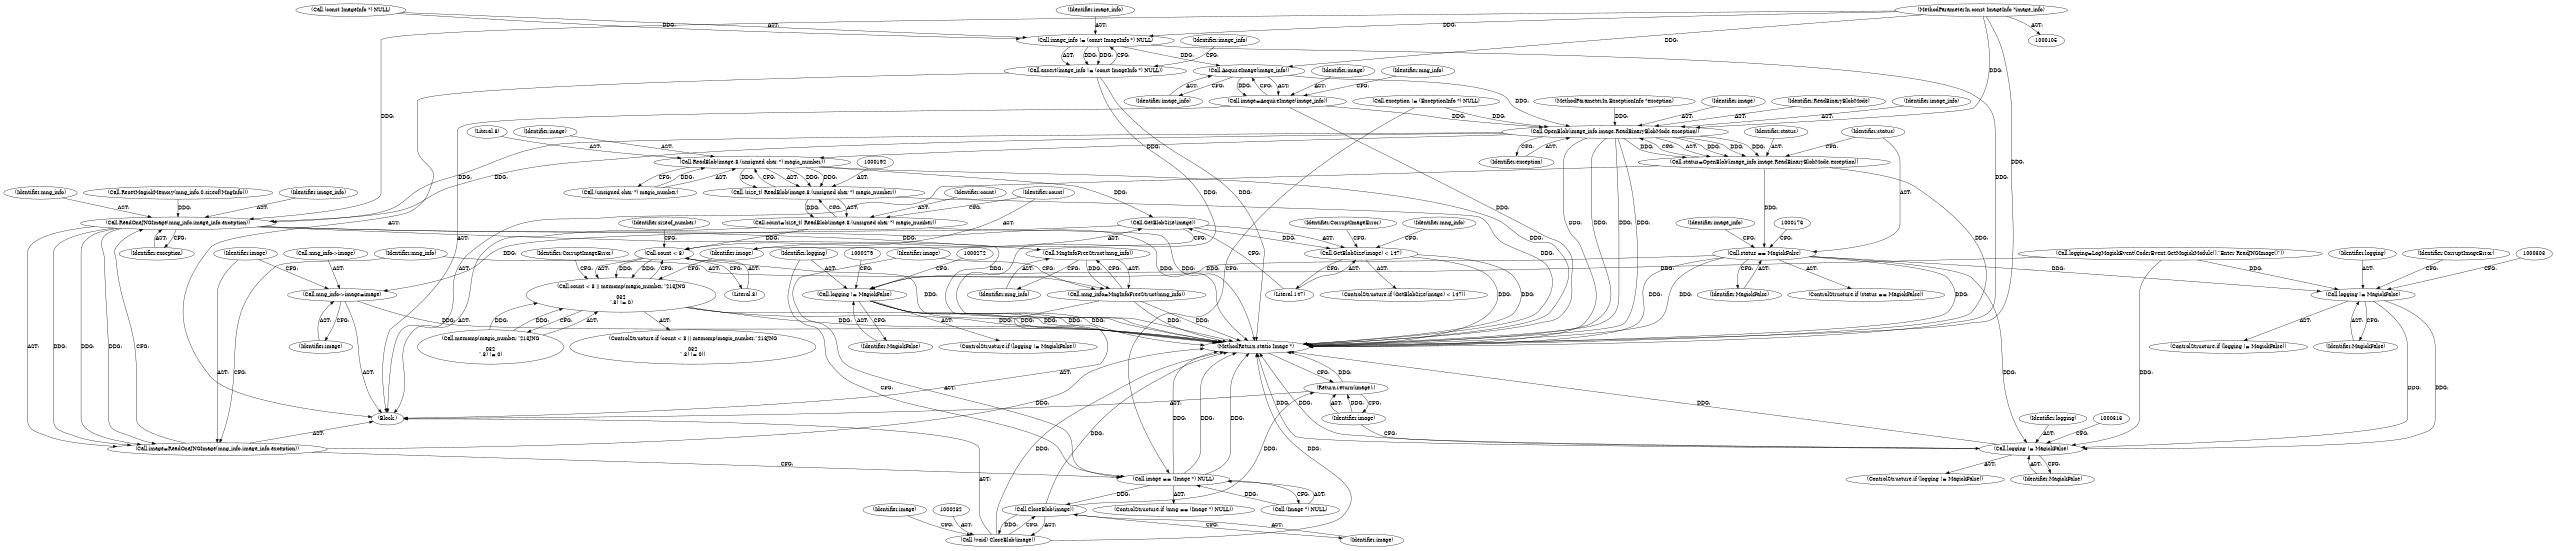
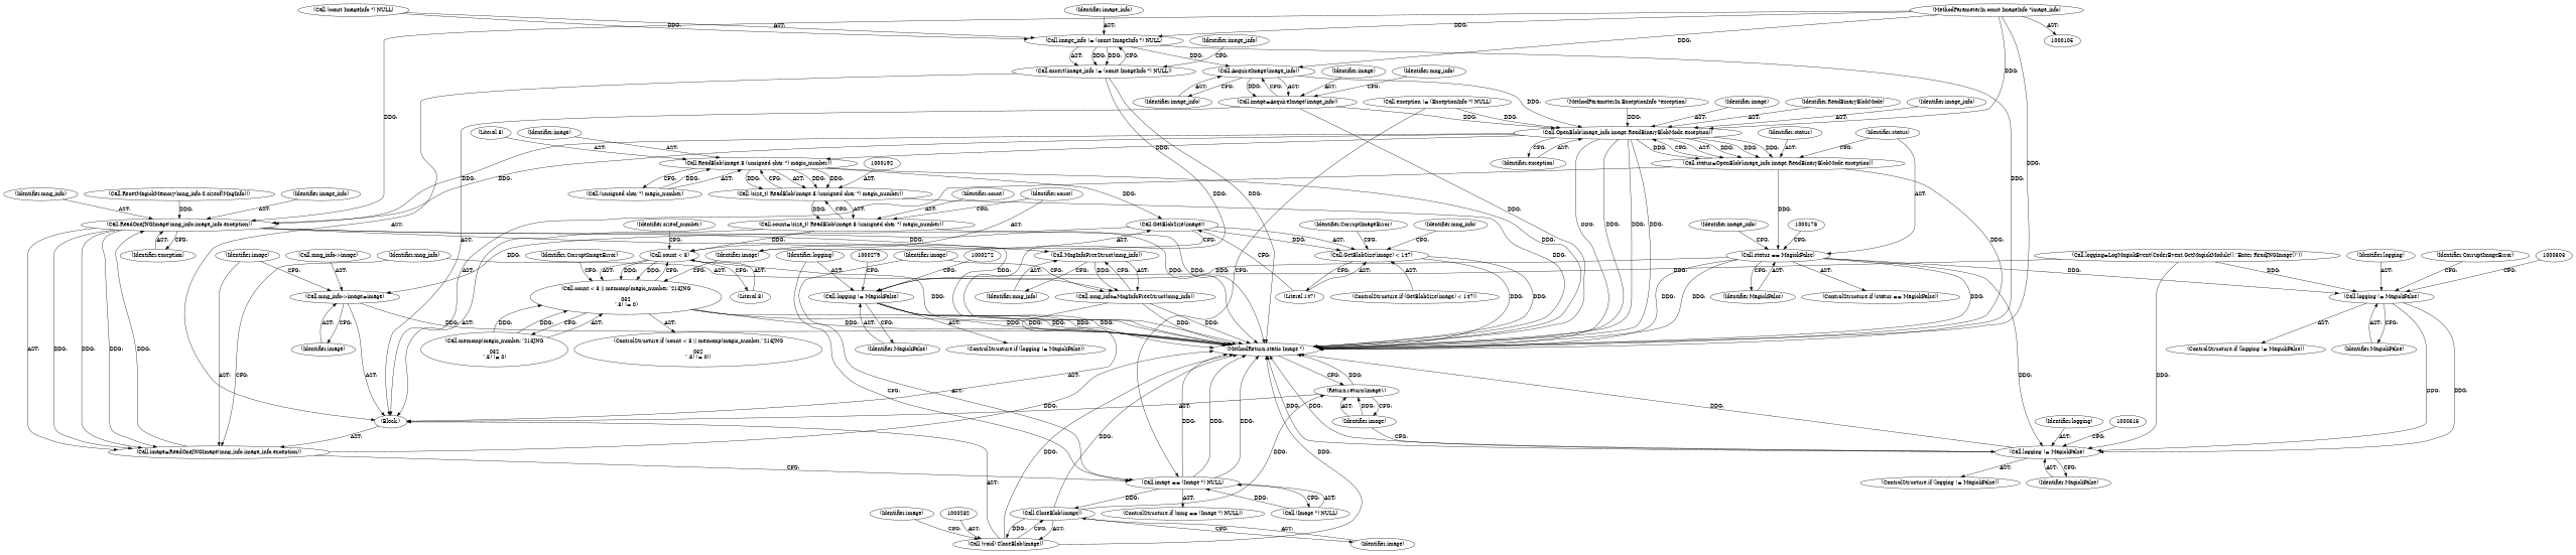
  digraph {
    n1 [label="(MethodParameterIn,const ImageInfo *image_info)"]
    n2 [label="(Call,image_info != (const ImageInfo *) NULL)"]
    n3 [label="(Call,AcquireImage(image_info))"]
    n4 [label="(Call,OpenBlob(image_info,image,ReadBinaryBlobMode,exception))"]
    n5 [label="(Call,ReadOneJNGImage(mng_info,image_info,exception))"]
    n6 [label="(MethodReturn,static Image *)"]
    1000105
    n8 [label="(Call,assert(image_info != (const ImageInfo *) NULL))"]
    n9 [label="(Call,image=AcquireImage(image_info))"]
    n10 [label="(Identifier,image_info)"]
    n11 [label="(Call,status=OpenBlob(image_info,image,ReadBinaryBlobMode,exception))"]
    n12 [label="(Call,ReadBlob(image,8,(unsigned char *) magic_number))"]
    n13 [label="(Identifier,exception)"]
    n14 [label="(Call,image=ReadOneJNGImage(mng_info,image_info,exception))"]
    n15 [label="(Call,MngInfoFreeStruct(mng_info))"]
    n16 [label="(Identifier,exception)"]
    n17 [label="(Return,return(image);)"]
    n18 [label="(Block,)"]
    n19 [label="(Call,(const ImageInfo *) NULL)"]
    n20 [label="(Call,status == MagickFalse)"]
    n21 [label="(Call,(size_t) ReadBlob(image,8,(unsigned char *) magic_number))"]
    n22 [label="(Call,GetBlobSize(image))"]
    n23 [label="(Call,(unsigned char *) magic_number)"]
    n24 [label="(Call,logging != MagickFalse)"]
    n25 [label="(Call,logging != MagickFalse)"]
    n26 [label="(Call,logging != MagickFalse)"]
    n27 [label="(ControlStructure,if (status == MagickFalse))"]
    n28 [label="(Identifier,MagickFalse)"]
    n29 [label="(ControlStructure,if (logging != MagickFalse))"]
    n30 [label="(Identifier,MagickFalse)"]
    n31 [label="(Identifier,MagickFalse)"]
    n32 [label="(ControlStructure,if (logging != MagickFalse))"]
    n33 [label="(Identifier,MagickFalse)"]
    n34 [label="(ControlStructure,if (logging != MagickFalse))"]
    n35 [label="(Call,count=(size_t) ReadBlob(image,8,(unsigned char *) magic_number))"]
    n36 [label="(Call,GetBlobSize(image) < 147)"]
    n37 [label="(Call,mng_info->image=image)"]
    n38 [label="(Identifier,image)"]
    n39 [label="(Call,count < 8)"]
    n40 [label="(Call,count < 8 || memcmp(magic_number,\"\213JNG\r\n\032\n\",8) != 0)"]
    n41 [label="(Literal,8)"]
    n42 [label="(Call,memcmp(magic_number,\"\213JNG\r\n\032\n\",8) != 0)"]
    n43 [label="(ControlStructure,if (count < 8 || memcmp(magic_number,\"\213JNG\r\n\032\n\",8) != 0))"]
    n44 [label="(Literal,147)"]
    n45 [label="(ControlStructure,if (GetBlobSize(image) < 147))"]
    n46 [label="(Identifier,image)"]
    n47 [label="(Call,image == (Image *) NULL)"]
    n48 [label="(Call,mng_info=MngInfoFreeStruct(mng_info))"]
    n49 [label="(Identifier,mng_info)"]
    n50 [label="(Call,CloseBlob(image))"]
    n51 [label="(ControlStructure,if (mng == (Image *) NULL))"]
    n52 [label="(Call,(Image *) NULL)"]
    n53 [label="(Call,(void) CloseBlob(image))"]
    n54 [label="(Identifier,image)"]
    n55 [label="(Identifier,image)"]
    n56 [label="(Call,logging=LogMagickEvent(CoderEvent,GetMagickModule(),\"Enter ReadJNGImage()\"))"]
    n57 [label="(Literal,8)"]
    n58 [label="(Identifier,image)"]
    n59 [label="(Identifier,CorruptImageError)"]
    n60 [label="(Call,ResetMagickMemory(mng_info,0,sizeof(MngInfo)))"]
    n61 [label="(MethodParameterIn,ExceptionInfo *exception)"]
    n62 [label="(Identifier,image_info)"]
    n63 [label="(Identifier,image)"]
    n64 [label="(Identifier,image)"]
    n65 [label="(Identifier,logging)"]
    n66 [label="(Identifier,status)"]
    n67 [label="(Identifier,count)"]
    n68 [label="(Identifier,image_info)"]
    n69 [label="(Identifier,image_info)"]
    n70 [label="(Identifier,mng_info)"]
    n71 [label="(Identifier,CorruptImageError)"]
    n72 [label="(Identifier,status)"]
    n73 [label="(Identifier,mng_info)"]
    n74 [label="(Identifier,image)"]
    n75 [label="(Identifier,ReadBinaryBlobMode)"]
    n76 [label="(Identifier,sizeof_number)"]
    n77 [label="(Identifier,mng_info)"]
    n78 [label="(Identifier,mng_info)"]
    n79 [label="(Identifier,image)"]
    n80 [label="(Call,exception != (ExceptionInfo *) NULL)"]
    n81 [label="(Identifier,logging)"]
    n82 [label="(Call,mng_info->image)"]
    n83 [label="(Identifier,CorruptImageError)"]
    n84 [label="(Identifier,image_info)"]
    n85 [label="(Identifier,image_info)"]
    n86 [label="(Identifier,count)"]
    n87 [label="(Identifier,logging)"]
    n88 [label="(Identifier,image)"]
    1000176
    1000272
    1000279
    1000303
    1000316
    1000192
    1000282
    n1 -> n2 [label="DDG: "]
    n1 -> n3 [label="DDG: "]
    n1 -> n4 [label="DDG: "]
    n1 -> n5 [label="DDG: "]
    n1 -> n6 [label="DDG: "]
    n1 -> 1000105 [label="AST: "]
    n2 -> n3 [label="DDG: "]
    n2 -> n6 [label="DDG: "]
    n2 -> n8 [label="AST: "]
    n2 -> n8 [label="DDG: "]
    n2 -> n8 [label="DDG: "]
    n3 -> n4 [label="DDG: "]
    n3 -> n9 [label="AST: "]
    n3 -> n9 [label="DDG: "]
    n3 -> n10 [label="CFG: "]
    n4 -> n5 [label="DDG: "]
    n4 -> n5 [label="DDG: "]
    n4 -> n6 [label="DDG: "]
    n4 -> n6 [label="DDG: "]
    n4 -> n6 [label="DDG: "]
    n4 -> n6 [label="DDG: "]
    n4 -> n11 [label="AST: "]
    n4 -> n11 [label="DDG: "]
    n4 -> n11 [label="DDG: "]
    n4 -> n11 [label="DDG: "]
    n4 -> n11 [label="DDG: "]
    n4 -> n12 [label="DDG: "]
    n4 -> n13 [label="CFG: "]
    n5 -> n6 [label="DDG: "]
    n5 -> n6 [label="DDG: "]
    n5 -> n14 [label="AST: "]
    n5 -> n14 [label="DDG: "]
    n5 -> n14 [label="DDG: "]
    n5 -> n14 [label="DDG: "]
    n5 -> n15 [label="DDG: "]
    n5 -> n16 [label="CFG: "]
    n6 -> n17 [label="CFG: "]
    n8 -> n2 [label="CFG: "]
    n8 -> n6 [label="DDG: "]
    n8 -> n6 [label="DDG: "]
    n8 -> n18 [label="AST: "]
    n9 -> n3 [label="CFG: "]
    n9 -> n4 [label="DDG: "]
    n9 -> n6 [label="DDG: "]
    n9 -> n18 [label="AST: "]
    n10 -> n3 [label="AST: "]
    n11 -> n4 [label="CFG: "]
    n11 -> n6 [label="DDG: "]
    n11 -> n18 [label="AST: "]
    n11 -> n20 [label="DDG: "]
    n12 -> n6 [label="DDG: "]
    n12 -> n21 [label="AST: "]
    n12 -> n21 [label="DDG: "]
    n12 -> n21 [label="DDG: "]
    n12 -> n21 [label="DDG: "]
    n12 -> n22 [label="DDG: "]
    n12 -> n23 [label="CFG: "]
    n13 -> n4 [label="AST: "]
-   n14 -> n5 [label="CFG: "]
+   n14 -> n5 [label="DDG: "]
    n14 -> n6 [label="DDG: "]
-   n14 -> n18 [label="AST: "]
+   n18 -> n14 [label="AST: "]
    n14 -> n47 [label="CFG: "]
    n15 -> n48 [label="AST: "]
    n15 -> n48 [label="DDG: "]
    n15 -> n49 [label="CFG: "]
    n16 -> n5 [label="AST: "]
    n17 -> n6 [label="DDG: "]
    n17 -> n18 [label="AST: "]
    n17 -> n55 [label="CFG: "]
    n19 -> n2 [label="AST: "]
    n19 -> n2 [label="DDG: "]
    n20 -> n6 [label="DDG: "]
    n20 -> n6 [label="DDG: "]
    n20 -> n6 [label="DDG: "]
    n20 -> n24 [label="DDG: "]
    n20 -> n25 [label="DDG: "]
    n20 -> n26 [label="DDG: "]
    n20 -> n27 [label="AST: "]
    n20 -> n28 [label="CFG: "]
    n21 -> n6 [label="DDG: "]
    n21 -> n12 [label="CFG: "]
    n21 -> n35 [label="AST: "]
    n21 -> n35 [label="DDG: "]
    n22 -> n36 [label="AST: "]
    n22 -> n36 [label="DDG: "]
    n22 -> n37 [label="DDG: "]
    n22 -> n38 [label="CFG: "]
    n23 -> n12 [label="AST: "]
    n23 -> n12 [label="DDG: "]
    n24 -> n6 [label="DDG: "]
    n24 -> n6 [label="DDG: "]
    n24 -> n6 [label="DDG: "]
    n24 -> n29 [label="AST: "]
    n24 -> n30 [label="CFG: "]
    n25 -> n26 [label="DDG: "]
    n25 -> n26 [label="DDG: "]
    n25 -> n31 [label="CFG: "]
    n25 -> n32 [label="AST: "]
    n26 -> n6 [label="DDG: "]
    n26 -> n6 [label="DDG: "]
    n26 -> n6 [label="DDG: "]
    n26 -> n33 [label="CFG: "]
    n26 -> n34 [label="AST: "]
    n28 -> n20 [label="AST: "]
    n30 -> n24 [label="AST: "]
    n31 -> n25 [label="AST: "]
    n33 -> n26 [label="AST: "]
    n35 -> n6 [label="DDG: "]
    n35 -> n18 [label="AST: "]
    n35 -> n21 [label="CFG: "]
    n35 -> n39 [label="DDG: "]
    n36 -> n6 [label="DDG: "]
    n36 -> n6 [label="DDG: "]
    n36 -> n44 [label="CFG: "]
-   n36 -> n45 [label="AST: "]
+   n45 -> n36 [label="AST: "]
    n37 -> n6 [label="DDG: "]
    n37 -> n18 [label="AST: "]
    n37 -> n46 [label="CFG: "]
    n38 -> n22 [label="AST: "]
    n38 -> n40 [label="CFG: "]
    n39 -> n6 [label="DDG: "]
    n39 -> n40 [label="AST: "]
    n39 -> n40 [label="DDG: "]
    n39 -> n40 [label="DDG: "]
    n39 -> n41 [label="CFG: "]
    n40 -> n6 [label="DDG: "]
    n40 -> n6 [label="DDG: "]
    n40 -> n6 [label="DDG: "]
    n40 -> n39 [label="CFG: "]
    n40 -> n42 [label="CFG: "]
    n40 -> n43 [label="AST: "]
    n41 -> n39 [label="AST: "]
    n42 -> n40 [label="AST: "]
    n42 -> n40 [label="DDG: "]
    n42 -> n40 [label="DDG: "]
    n44 -> n22 [label="CFG: "]
    n44 -> n36 [label="AST: "]
    n46 -> n37 [label="AST: "]
    n47 -> n6 [label="DDG: "]
    n47 -> n6 [label="DDG: "]
    n47 -> n6 [label="DDG: "]
    n47 -> n50 [label="DDG: "]
    n47 -> n51 [label="AST: "]
    n47 -> n52 [label="CFG: "]
    n48 -> n6 [label="DDG: "]
    n48 -> n6 [label="DDG: "]
    n48 -> n15 [label="CFG: "]
    n48 -> n18 [label="AST: "]
    n49 -> n15 [label="AST: "]
    n50 -> n6 [label="DDG: "]
    n50 -> n17 [label="DDG: "]
    n50 -> n53 [label="AST: "]
    n50 -> n53 [label="DDG: "]
    n50 -> n54 [label="CFG: "]
    n52 -> n47 [label="AST: "]
    n52 -> n47 [label="DDG: "]
    n53 -> n6 [label="DDG: "]
    n53 -> n6 [label="DDG: "]
    n53 -> n18 [label="AST: "]
    n53 -> n50 [label="CFG: "]
    n54 -> n50 [label="AST: "]
    n55 -> n17 [label="AST: "]
    n55 -> n17 [label="DDG: "]
    n55 -> n26 [label="CFG: "]
    n56 -> n24 [label="DDG: "]
    n56 -> n25 [label="DDG: "]
    n56 -> n26 [label="DDG: "]
    n57 -> n12 [label="AST: "]
    n58 -> n9 [label="AST: "]
    n59 -> n36 [label="CFG: "]
    n60 -> n5 [label="DDG: "]
    n61 -> n4 [label="DDG: "]
    n62 -> n8 [label="CFG: "]
    n63 -> n4 [label="AST: "]
    n64 -> n14 [label="AST: "]
    n64 -> n37 [label="CFG: "]
    n65 -> n25 [label="AST: "]
    n66 -> n11 [label="CFG: "]
    n66 -> n20 [label="AST: "]
    n67 -> n35 [label="AST: "]
    n68 -> n5 [label="AST: "]
    n69 -> n20 [label="CFG: "]
    n70 -> n5 [label="AST: "]
    n71 -> n40 [label="CFG: "]
    n72 -> n11 [label="AST: "]
    n73 -> n36 [label="CFG: "]
    n74 -> n12 [label="AST: "]
    n75 -> n4 [label="AST: "]
    n76 -> n39 [label="CFG: "]
    n77 -> n9 [label="CFG: "]
    n78 -> n14 [label="CFG: "]
    n78 -> n48 [label="AST: "]
    n79 -> n47 [label="AST: "]
    n79 -> n48 [label="CFG: "]
    n80 -> n4 [label="DDG: "]
    n80 -> n47 [label="CFG: "]
    n81 -> n24 [label="AST: "]
    n81 -> n47 [label="CFG: "]
    n82 -> n37 [label="AST: "]
    n83 -> n25 [label="CFG: "]
    n84 -> n2 [label="AST: "]
    n85 -> n4 [label="AST: "]
    n86 -> n35 [label="CFG: "]
    n86 -> n39 [label="AST: "]
    n87 -> n26 [label="AST: "]
    n88 -> n53 [label="CFG: "]
    1000176 -> n20 [label="CFG: "]
    1000272 -> n24 [label="CFG: "]
    1000279 -> n24 [label="CFG: "]
    1000303 -> n25 [label="CFG: "]
    1000316 -> n26 [label="CFG: "]
    1000192 -> n21 [label="AST: "]
    1000282 -> n53 [label="AST: "]
  }
